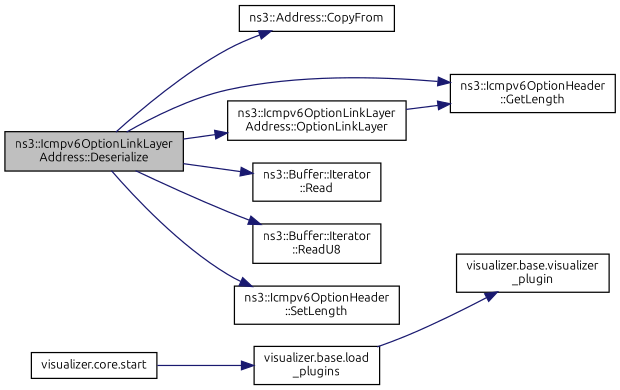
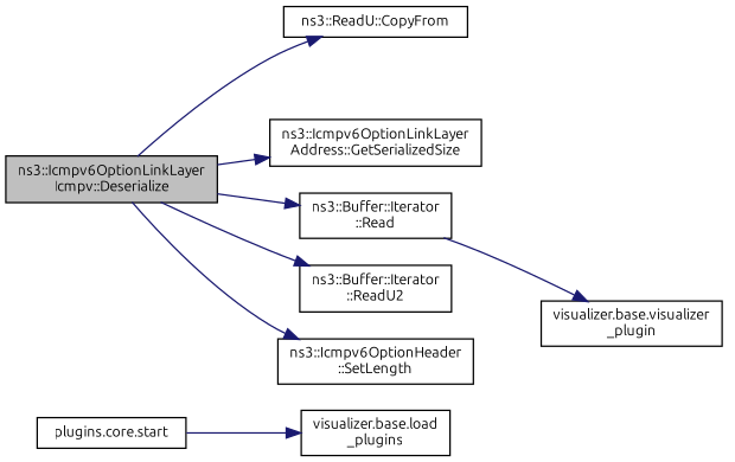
  digraph {
    fontname=Ubuntu
    rankdir=LR
    node [color=black fillcolor=white fontname=Ubuntu fontsize=10 shape=record style=filled]
    edge [color=midnightblue fontname=Ubuntu fontsize=10 labelfontname=Helvetica labelfontsize=10 style=solid]
-   n1 [fillcolor=grey75 fontcolor=black height=0.2 label="ns3::Icmpv6OptionLinkLayer\lAddress::Deserialize" width=0.4]
-   n2 [height=0.2 label="ns3::Address::CopyFrom" width=0.4]
-   n3 [height=0.2 label="ns3::Icmpv6OptionHeader\l::GetLength" width=0.4]
-   n4 [height=0.2 label="ns3::Icmpv6OptionLinkLayer\lAddress::OptionLinkLayer" width=0.4]
+   n1 [fillcolor=grey75 fontcolor=black height=0.2 label="ns3::Icmpv6OptionLinkLayer\lIcmpv::Deserialize" width=0.4]
+   n2 [height=0.2 label="ns3::ReadU::CopyFrom" width=0.4]
+   n4 [height=0.2 label="ns3::Icmpv6OptionLinkLayer\lAddress::GetSerializedSize" width=0.4]
    n5 [height=0.2 label="ns3::Buffer::Iterator\l::Read" width=0.4]
-   n6 [height=0.2 label="ns3::Buffer::Iterator\l::ReadU8" width=0.4]
+   n6 [height=0.2 label="ns3::Buffer::Iterator\l::ReadU2" width=0.4]
    n7 [height=0.2 label="ns3::Icmpv6OptionHeader\l::SetLength" width=0.4]
-   n8 [height=0.2 label="visualizer.core.start" width=0.4]
+   n8 [height=0.2 label="plugins.core.start" width=0.4]
    n9 [height=0.2 label="visualizer.base.load\l_plugins" width=0.4]
    n10 [height=0.2 label="visualizer.base.visualizer\l_plugin" width=0.4]
    n1 -> n2
-   n1 -> n3
    n1 -> n4
    n1 -> n5
    n1 -> n6
    n1 -> n7
-   n4 -> n3
    n8 -> n9
-   n9 -> n10
+   n5 -> n10
  }
